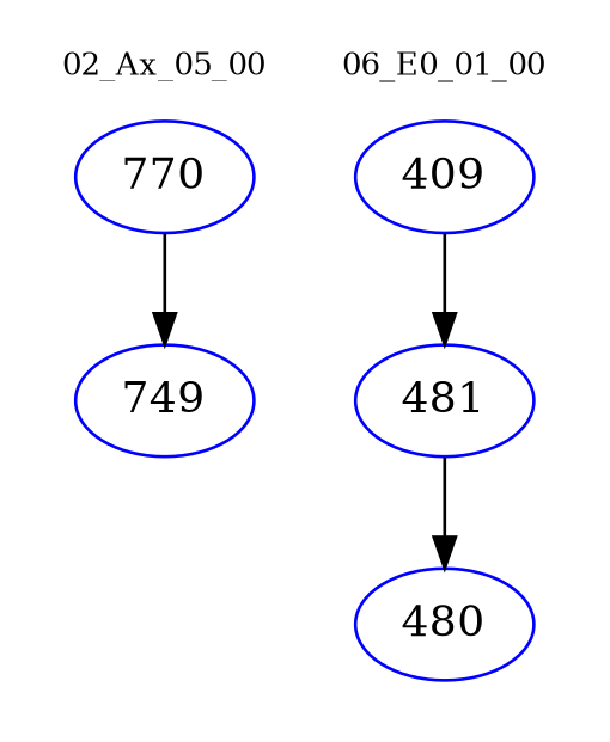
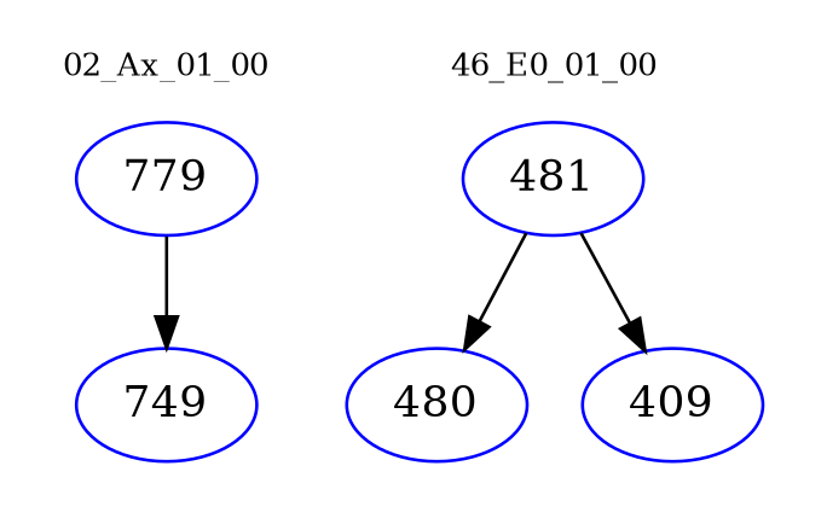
  digraph {
    node [color=blue]
    edge [color=black]
-   n1 [label=770]
+   n1 [label=779]
    n2 [label=749]
    n3 [label=481]
    n4 [label=480]
    n5 [label=409]
    subgraph cluster_1 {
      color=white
      fontsize=10
-     label="02_Ax_05_00"
+     label="02_Ax_01_00"
      n1
      n2
    }
    subgraph cluster_2 {
      color=white
      fontsize=10
-     label="06_E0_01_00"
+     label="46_E0_01_00"
      n3
      n4
      n5
    }
    n1 -> n2
    n3 -> n4
-   n5 -> n3
+   n3 -> n5
  }
